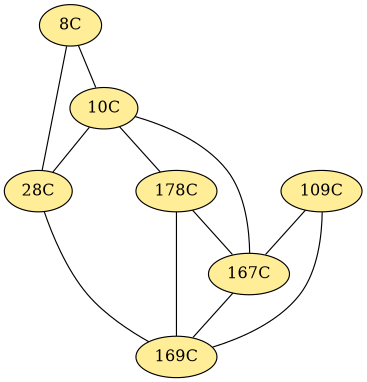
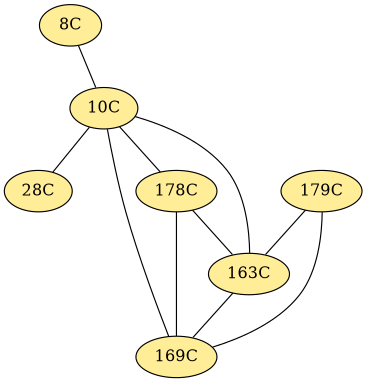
  graph {
    node [fillcolor="#FFED97" style=radial]
    edge [penwidth=1]
    "8C"
    "10C"
    "28C"
    "178C"
-   "167C"
+   "167C" [label="163C"]
    "169C"
-   "179C" [label="109C"]
+   "179C"
    "8C" -- "10C"
-   "8C" -- "28C"
    "10C" -- "28C"
    "10C" -- "178C"
    "10C" -- "167C"
-   "28C" -- "169C"
+   "10C" -- "169C"
    "178C" -- "167C"
    "178C" -- "169C"
    "167C" -- "169C"
    "179C" -- "167C"
    "179C" -- "169C"
  }
